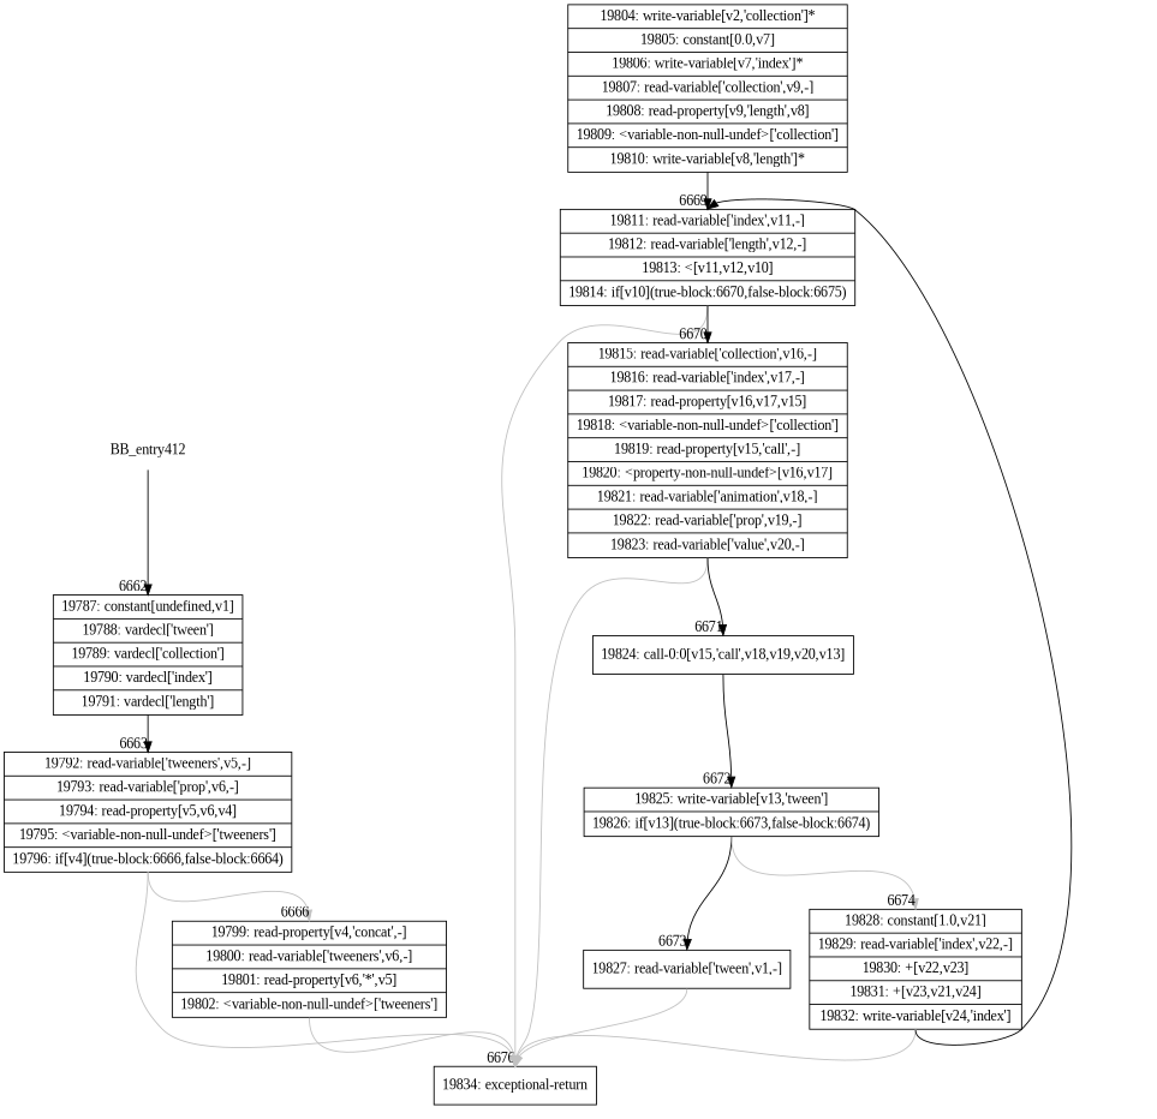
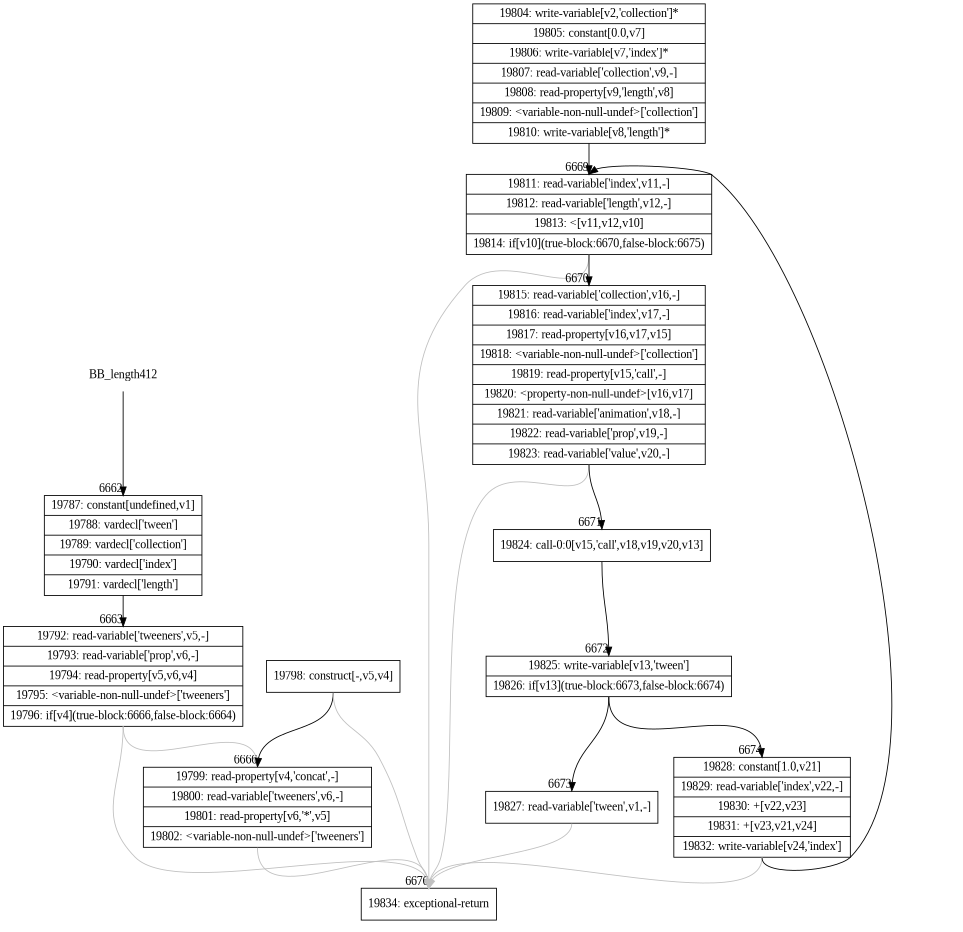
  digraph {
    fontname="Liberation Serif"
    rankdir=TD
    node [fontname="Liberation Serif" shape=record]
    edge [fontname="Liberation Serif" headport=n tailport=s]
-   BB_entry412 [shape=none]
+   BB_entry412 [shape=none label=BB_length412]
    n2 [label="{19787: constant[undefined,v1]|19788: vardecl['tween']|19789: vardecl['collection']|19790: vardecl['index']|19791: vardecl['length']}"]
    n3 [label="{19792: read-variable['tweeners',v5,-]|19793: read-variable['prop',v6,-]|19794: read-property[v5,v6,v4]|19795: \<variable-non-null-undef\>['tweeners']|19796: if[v4](true-block:6666,false-block:6664)}"]
    n4 [label="{19799: read-property[v4,'concat',-]|19800: read-variable['tweeners',v6,-]|19801: read-property[v6,'*',v5]|19802: \<variable-non-null-undef\>['tweeners']}"]
    n5 [label="{19834: exceptional-return}"]
+   n6 [label="{19798: construct[-,v5,v4]}"]
    n7 [label="{19804: write-variable[v2,'collection']*|19805: constant[0.0,v7]|19806: write-variable[v7,'index']*|19807: read-variable['collection',v9,-]|19808: read-property[v9,'length',v8]|19809: \<variable-non-null-undef\>['collection']|19810: write-variable[v8,'length']*}"]
    n8 [label="{19811: read-variable['index',v11,-]|19812: read-variable['length',v12,-]|19813: \<[v11,v12,v10]|19814: if[v10](true-block:6670,false-block:6675)}"]
    n9 [label="{19815: read-variable['collection',v16,-]|19816: read-variable['index',v17,-]|19817: read-property[v16,v17,v15]|19818: \<variable-non-null-undef\>['collection']|19819: read-property[v15,'call',-]|19820: \<property-non-null-undef\>[v16,v17]|19821: read-variable['animation',v18,-]|19822: read-variable['prop',v19,-]|19823: read-variable['value',v20,-]}"]
    n10 [label="{19824: call-0:0[v15,'call',v18,v19,v20,v13]}"]
    n11 [label="{19825: write-variable[v13,'tween']|19826: if[v13](true-block:6673,false-block:6674)}"]
    n12 [label="{19827: read-variable['tween',v1,-]}"]
    n13 [label="{19828: constant[1.0,v21]|19829: read-variable['index',v22,-]|19830: +[v22,v23]|19831: +[v23,v21,v24]|19832: write-variable[v24,'index']}"]
    BB_entry412 -> n2 [headlabel="    6662"]
    n2 -> n3 [headlabel="      6663"]
    n3 -> n4 [color=gray headlabel="      6666"]
    n3 -> n5 [color=gray headlabel="      6676"]
    n4 -> n5 [color=gray]
+   n6 -> n4
+   n6 -> n5 [color=gray]
    n7 -> n8 [headlabel="      6669"]
    n8 -> n5 [color=gray]
    n8 -> n9 [headlabel="      6670"]
    n9 -> n5 [color=gray]
    n9 -> n10 [headlabel="      6671"]
    n10 -> n11 [headlabel="      6672"]
    n11 -> n12 [headlabel="      6673"]
-   n11 -> n13 [headlabel="      6674" color=gray]
+   n11 -> n13 [headlabel="      6674"]
    n12 -> n5 [color=gray]
    n13 -> n5 [color=gray]
    n13 -> n8
  }
